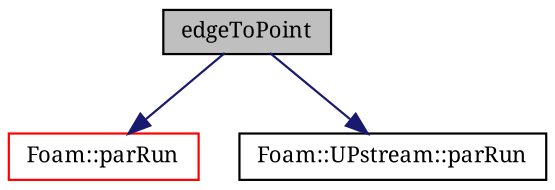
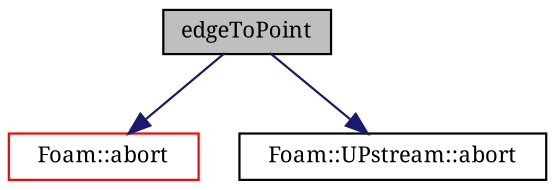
  digraph {
    fontname="Noto Serif"
    rankdir=TB
    node [color=black fontname="Noto Serif" fontsize=10 shape=record]
    edge [color=midnightblue fontname="Noto Serif" fontsize=10 labelfontname=Helvetica labelfontsize=10 style=solid]
    n1 [fillcolor=grey75 fontcolor=black height=0.2 label=edgeToPoint style=filled width=0.4]
-   n2 [color=red height=0.2 label="Foam::parRun" width=0.4]
-   n3 [height=0.2 label="Foam::UPstream::parRun" width=0.4]
+   n2 [color=red height=0.2 label="Foam::abort" width=0.4]
+   n3 [height=0.2 label="Foam::UPstream::abort" width=0.4]
    n1 -> n2
    n1 -> n3
  }
